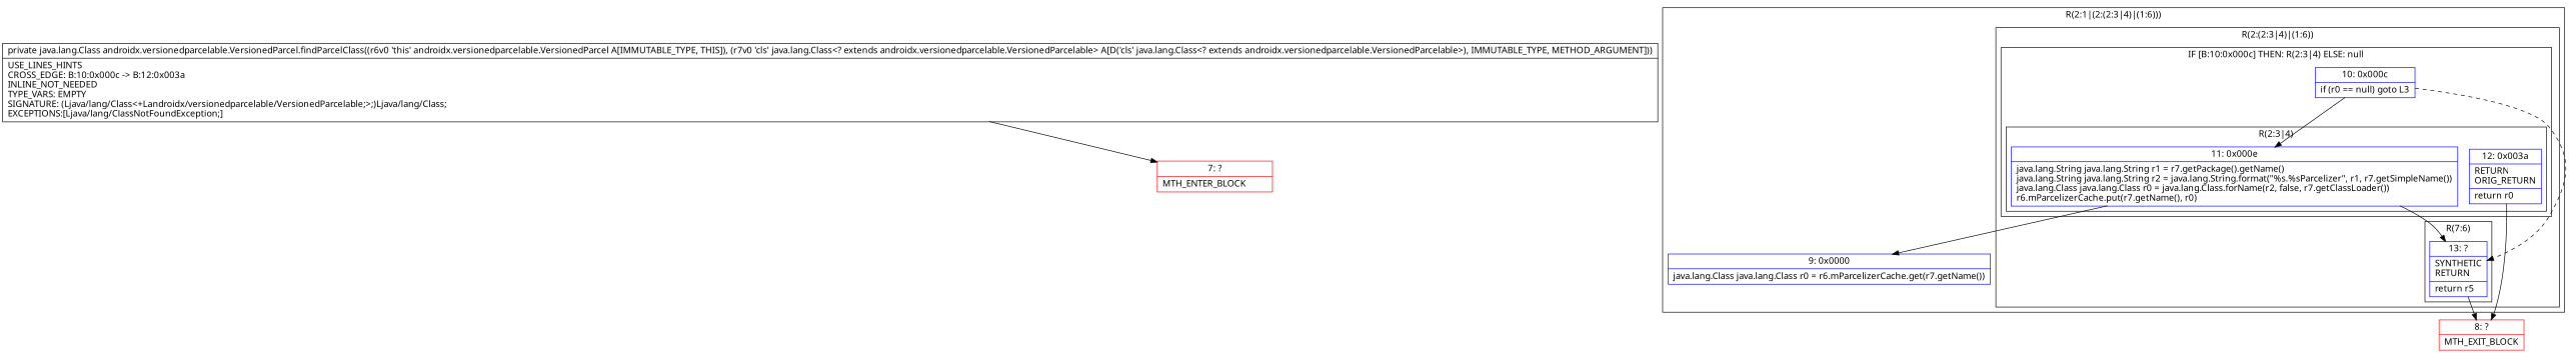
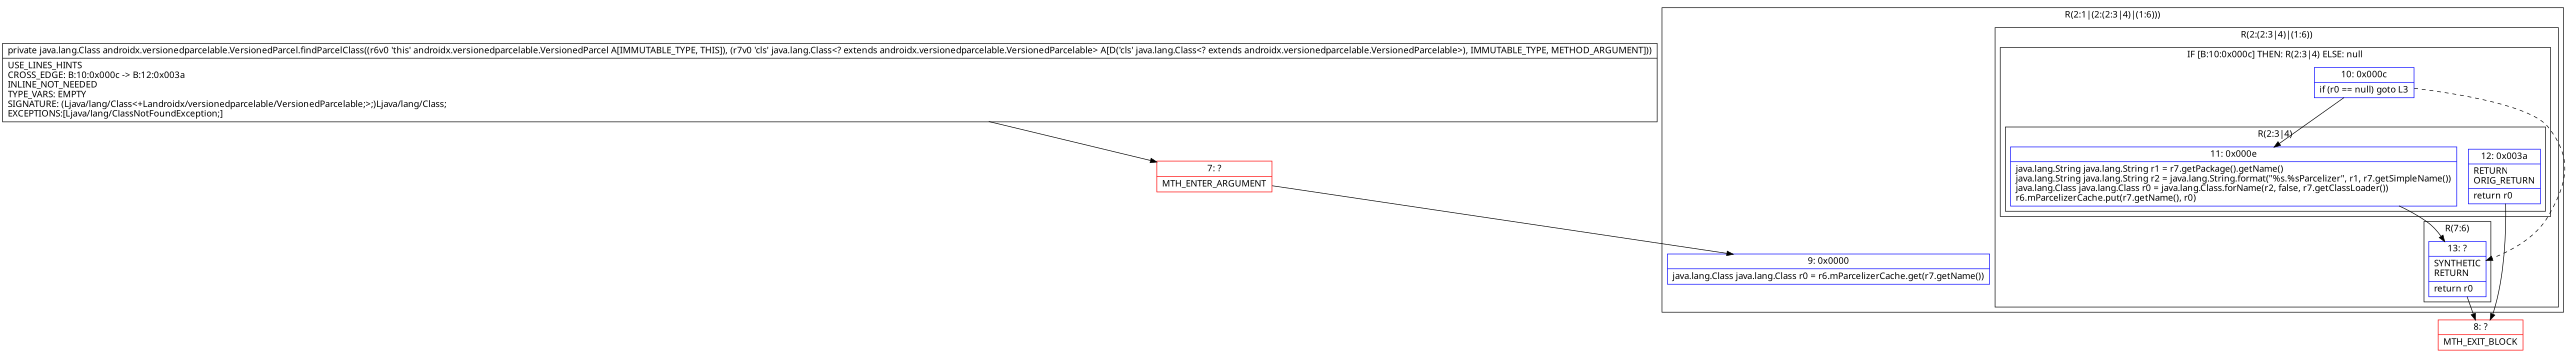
  digraph {
    fontname="Noto Sans"
    node [color=blue fontname="Noto Sans" shape=record]
    edge [fontname="Noto Sans"]
    n1 [label="{11\:\ 0x000e|java.lang.String java.lang.String r1 = r7.getPackage().getName()\ljava.lang.String java.lang.String r2 = java.lang.String.format(\"%s.%sParcelizer\", r1, r7.getSimpleName())\ljava.lang.Class java.lang.Class r0 = java.lang.Class.forName(r2, false, r7.getClassLoader())\lr6.mParcelizerCache.put(r7.getName(), r0)\l}"]
    n2 [label="{12\:\ 0x003a|RETURN\lORIG_RETURN\l|return r0\l}"]
    n3 [label="{10\:\ 0x000c|if (r0 == null) goto L3\l}"]
-   n4 [label="{13\:\ ?|SYNTHETIC\lRETURN\l|return r5\l}"]
+   n4 [label="{13\:\ ?|SYNTHETIC\lRETURN\l|return r0\l}"]
    n5 [label="{9\:\ 0x0000|java.lang.Class java.lang.Class r0 = r6.mParcelizerCache.get(r7.getName())\l}"]
    n6 [color=red label="{8\:\ ?|MTH_EXIT_BLOCK\l}"]
-   n7 [color=red label="{7\:\ ?|MTH_ENTER_BLOCK\l}"]
+   n7 [color=red label="{7\:\ ?|MTH_ENTER_ARGUMENT\l}"]
    n8 [label="{private java.lang.Class androidx.versionedparcelable.VersionedParcel.findParcelClass((r6v0 'this' androidx.versionedparcelable.VersionedParcel A[IMMUTABLE_TYPE, THIS]), (r7v0 'cls' java.lang.Class\<? extends androidx.versionedparcelable.VersionedParcelable\> A[D('cls' java.lang.Class\<? extends androidx.versionedparcelable.VersionedParcelable\>), IMMUTABLE_TYPE, METHOD_ARGUMENT]))  | USE_LINES_HINTS\lCROSS_EDGE: B:10:0x000c \-\> B:12:0x003a\lINLINE_NOT_NEEDED\lTYPE_VARS: EMPTY\lSIGNATURE: (Ljava\/lang\/Class\<+Landroidx\/versionedparcelable\/VersionedParcelable;\>;)Ljava\/lang\/Class;\lEXCEPTIONS:[Ljava\/lang\/ClassNotFoundException;]\l}" color=""]
    subgraph cluster_1 {
      label="R(2:1|(2:(2:3|4)|(1:6)))"
      n5
      subgraph cluster_2 {
        label="R(2:(2:3|4)|(1:6))"
        subgraph cluster_3 {
          label="IF [B:10:0x000c] THEN: R(2:3|4) ELSE: null"
          n3
          subgraph cluster_4 {
            label="R(2:3|4)"
            n1
            n2
          }
        }
        subgraph cluster_5 {
          label="R(7:6)"
          n4
        }
      }
    }
    n1 -> n4
    n2 -> n6
    n3 -> n1
    n3 -> n4 [style=dashed]
    n4 -> n6
-   n1 -> n5
+   n7 -> n5
    n8 -> n7
  }
